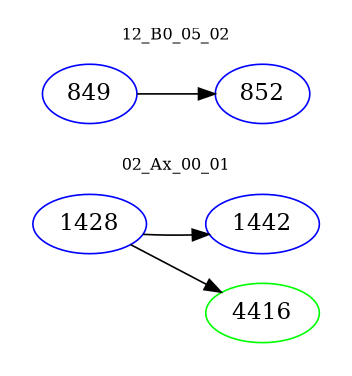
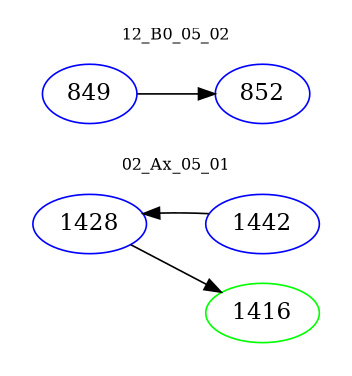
  digraph {
    rankdir=LR
    node [color=blue]
    edge [color=black]
    n1 [label=1428]
-   n2 [color=green label=4416]
+   n2 [color=green label=1416]
    n3 [label=1442]
    n4 [label=849]
    n5 [label=852]
    subgraph cluster_1 {
      color=white
      fontsize=10
-     label="02_Ax_00_01"
+     label="02_Ax_05_01"
      n1
      n2
      n3
    }
    subgraph cluster_2 {
      color=white
      fontsize=10
      label="12_B0_05_02"
      n4
      n5
    }
    n1 -> n2
-   n1 -> n3
+   n3 -> n1
    n4 -> n5
  }
